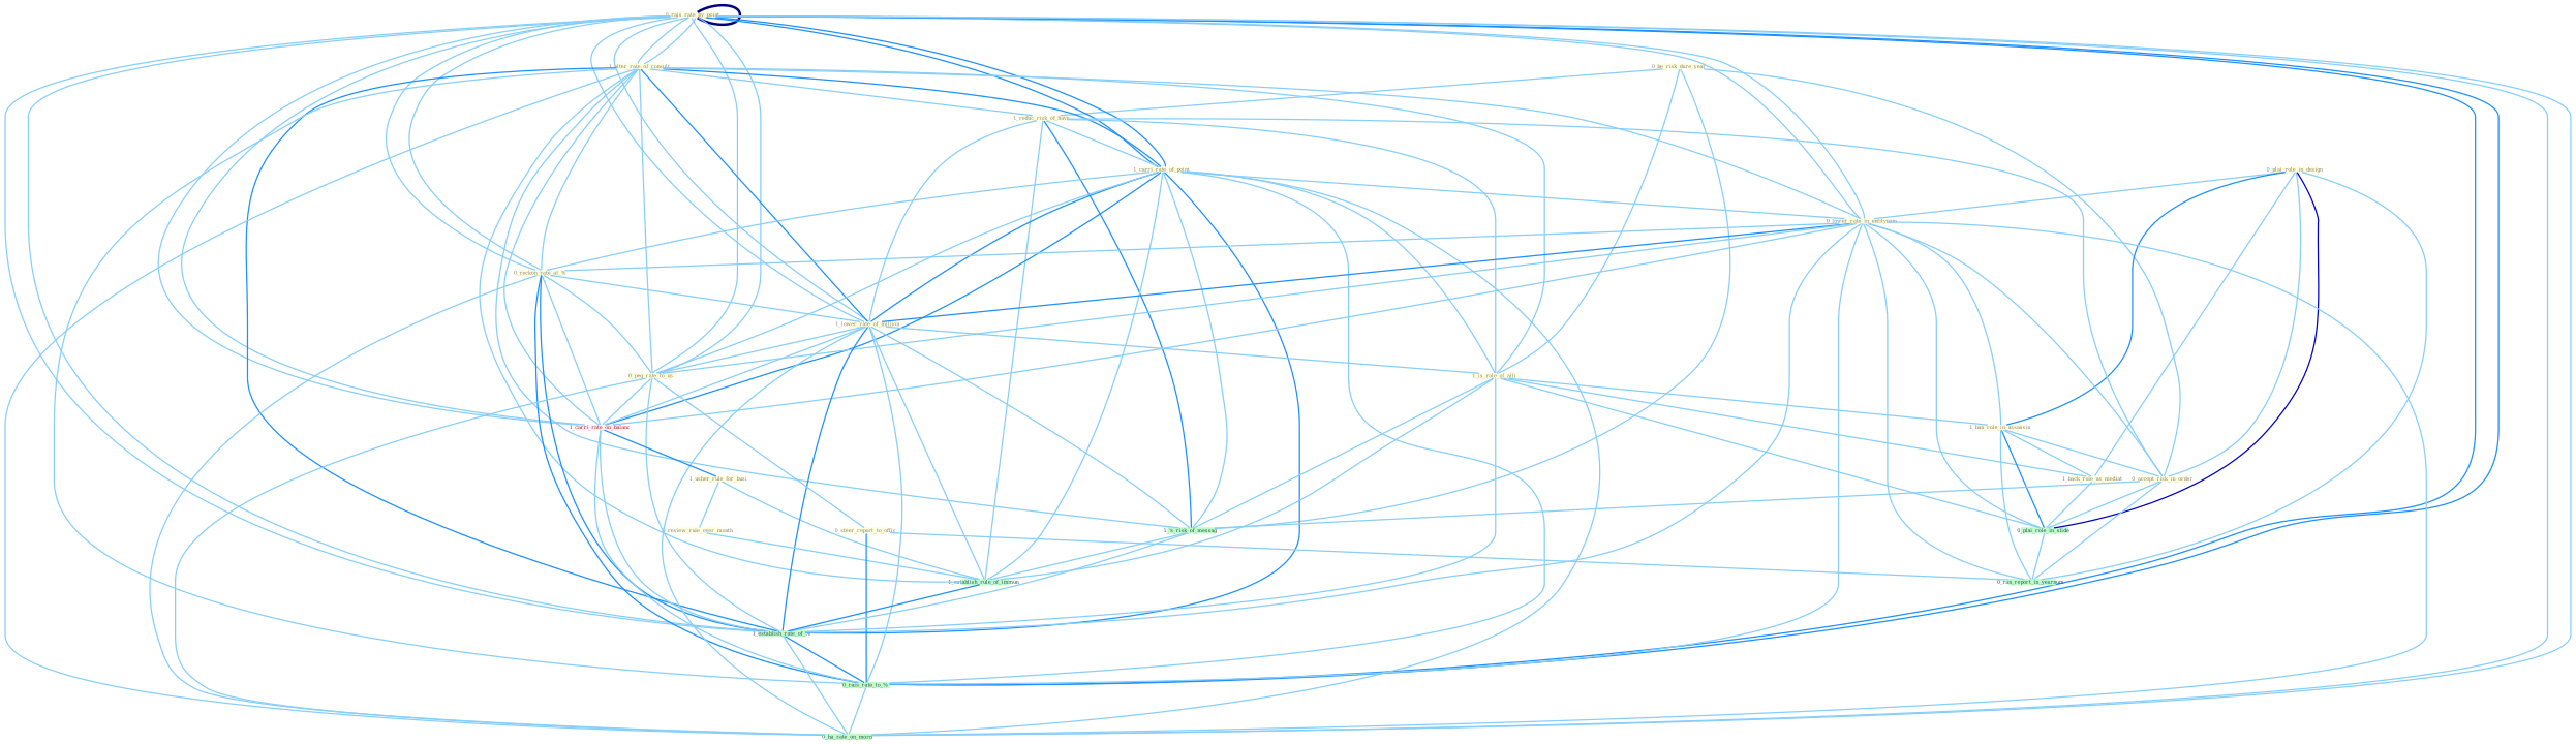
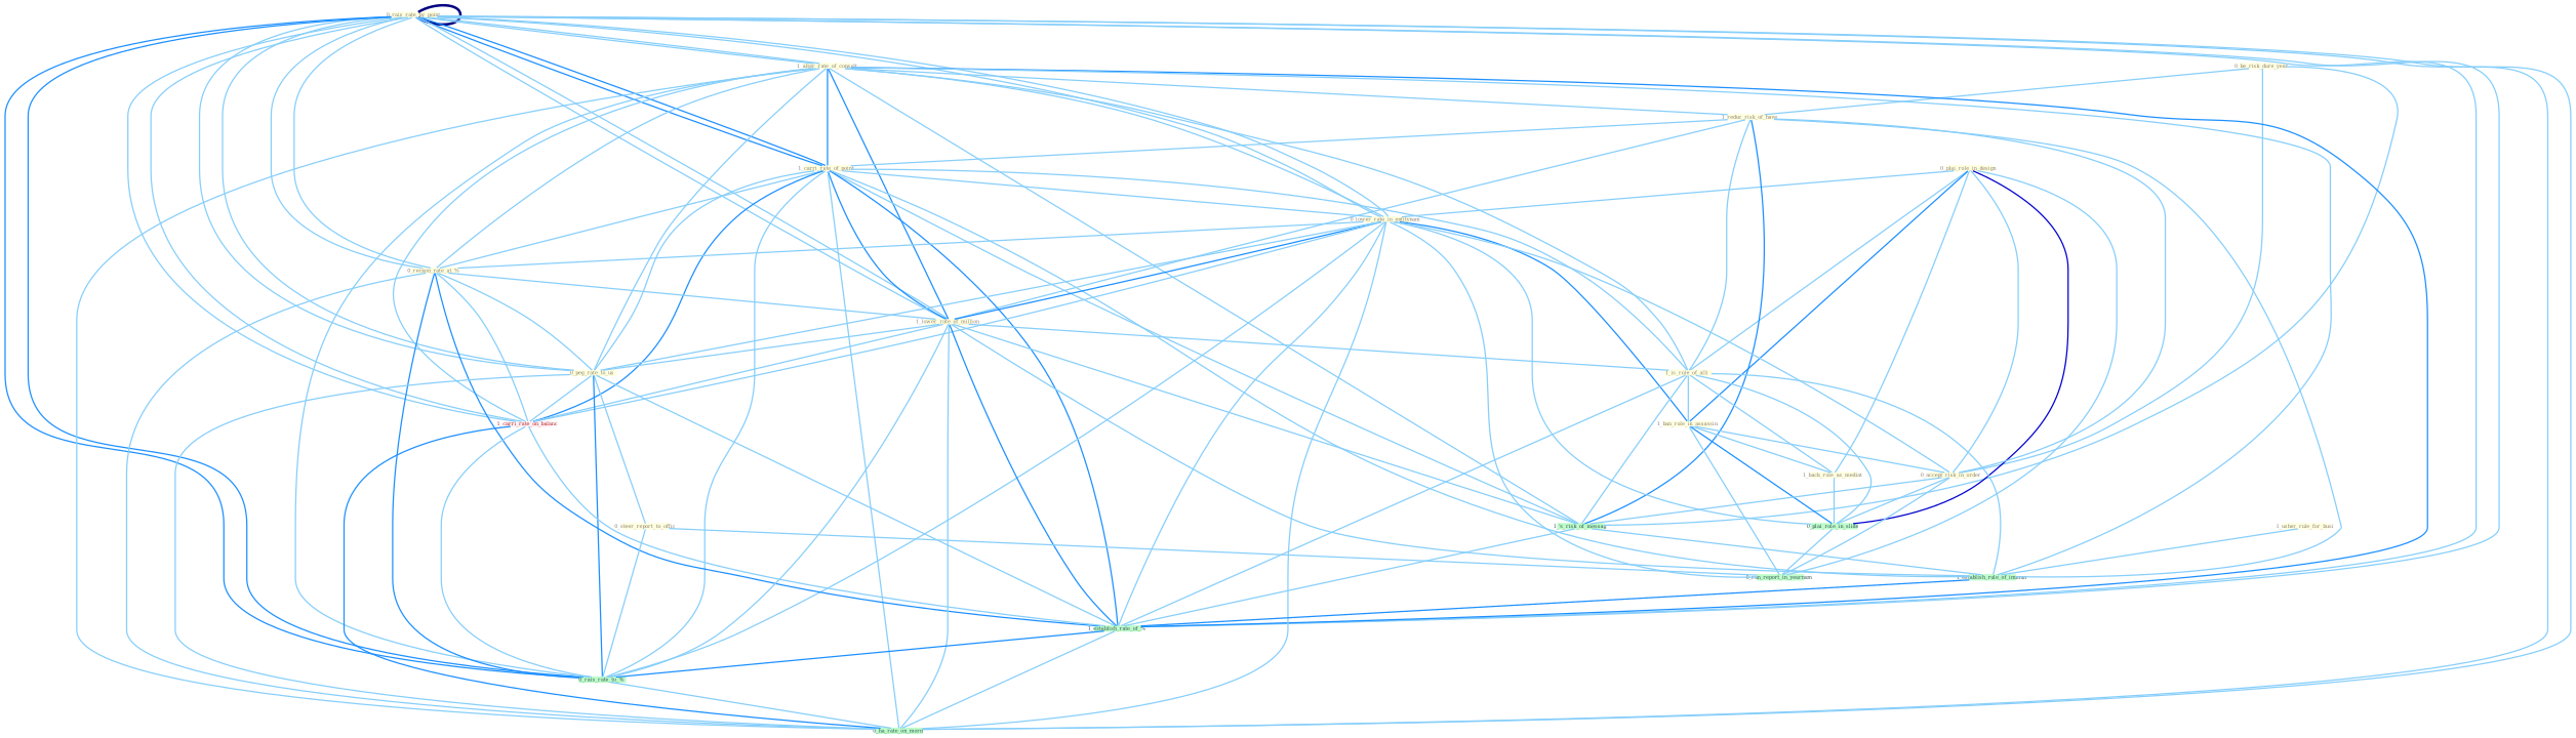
  graph {
    node [color="#ffffe0" fixedsize=true fontcolor="#8b7d6b" fontsize=4 shape=polygon style=filled]
    edge [color="#87cefa" w=1]
    "0_be_risk_dure_year " [height=.06 width=.5]
    "0_rais_rate_by_point " [height=.06 width=.5]
    "0_plai_role_in_design " [height=.06 width=.5]
    n4 [height=.06 label="1_alter_rate_of_consult" width=.5]
    "1_reduc_risk_of_have " [height=.06 width=.5]
    "1_usher_rule_for_busi " [height=.06 width=.5]
    "1_carri_rate_of_point " [height=.06 width=.5]
    "0_lower_rate_in_entitynam " [height=.06 width=.5]
    "0_reckon_rate_at_% " [height=.06 width=.5]
    "1_lower_rate_of_million " [height=.06 width=.5]
-   "0_review_rule_over_month " [height=.06 width=.5]
    "0_peg_rate_to_us " [height=.06 width=.5]
    "0_steer_report_to_offic " [height=.06 width=.5]
    "1_is_role_of_alli " [height=.06 width=.5]
    "1_ban_role_in_assassin " [height=.06 width=.5]
    "1_back_role_as_mediat " [height=.06 width=.5]
    "0_accept_risk_in_order " [height=.06 width=.5]
    "1_carri_rate_on_balanc " [color="#fff0f5" fontcolor="#b22222" height=.06 width=.5]
    "1_'s_risk_of_messag " [color="#BDFCC9" fontcolor="#2f4f4f" height=.06 width=.5]
    "1_establish_rate_of_% " [color="#BDFCC9" fontcolor="#2f4f4f" height=.06 width=.5]
    "0_rais_rate_to_% " [color="#BDFCC9" fontcolor="#2f4f4f" height=.06 width=.5]
    "0_ha_rate_on_morn " [color="#BDFCC9" fontcolor="#2f4f4f" height=.06 width=.5]
    "0_plai_role_in_slide " [color="#BDFCC9" fontcolor="#2f4f4f" height=.06 width=.5]
    "0_ran_report_in_yearnum " [color="#BDFCC9" fontcolor="#2f4f4f" height=.06 width=.5]
    "1_establish_rule_of_immun " [color="#BDFCC9" fontcolor="#2f4f4f" height=.06 width=.5]
    subgraph sub_1 {
      "0_be_risk_dure_year "
      "0_rais_rate_by_point "
      "0_plai_role_in_design "
      n4
      "1_reduc_risk_of_have "
      "1_usher_rule_for_busi "
      "1_carri_rate_of_point "
      "0_lower_rate_in_entitynam "
      "0_reckon_rate_at_% "
      "1_lower_rate_of_million "
-     "0_review_rule_over_month "
      "0_peg_rate_to_us "
      "0_steer_report_to_offic "
      "1_is_role_of_alli "
      "1_ban_role_in_assassin "
      "1_back_role_as_mediat "
      "0_accept_risk_in_order "
    }
    subgraph sub_2 {
      "1_carri_rate_on_balanc "
    }
    "0_be_risk_dure_year " -- "1_reduc_risk_of_have "
    "0_be_risk_dure_year " -- "0_accept_risk_in_order "
    "0_be_risk_dure_year " -- "1_'s_risk_of_messag "
    "0_rais_rate_by_point " -- "0_rais_rate_by_point " [color="#000080" style=bold w=4]
    "0_rais_rate_by_point " -- n4
    "0_rais_rate_by_point " -- "1_carri_rate_of_point " [color="#1e90ff" w=2]
    "0_rais_rate_by_point " -- "1_carri_rate_of_point " [color="#1e90ff" w=2]
    "0_rais_rate_by_point " -- "0_lower_rate_in_entitynam "
    "0_rais_rate_by_point " -- "0_lower_rate_in_entitynam "
    "0_rais_rate_by_point " -- "0_reckon_rate_at_% "
    "0_rais_rate_by_point " -- "0_reckon_rate_at_% "
    "0_rais_rate_by_point " -- "1_lower_rate_of_million "
    "0_rais_rate_by_point " -- "1_lower_rate_of_million "
    "0_rais_rate_by_point " -- "0_peg_rate_to_us "
    "0_rais_rate_by_point " -- "0_peg_rate_to_us "
    "0_rais_rate_by_point " -- "1_carri_rate_on_balanc "
    "0_rais_rate_by_point " -- "1_carri_rate_on_balanc "
    "0_rais_rate_by_point " -- "1_establish_rate_of_% "
    "0_rais_rate_by_point " -- "1_establish_rate_of_% "
    "0_rais_rate_by_point " -- "0_rais_rate_to_% " [color="#1e90ff" w=2]
    "0_rais_rate_by_point " -- "0_rais_rate_to_% " [color="#1e90ff" w=2]
    "0_rais_rate_by_point " -- "0_ha_rate_on_morn "
    "0_rais_rate_by_point " -- "0_ha_rate_on_morn "
    "0_plai_role_in_design " -- "0_lower_rate_in_entitynam "
-   "0_be_risk_dure_year " -- "1_is_role_of_alli "
+   "0_plai_role_in_design " -- "1_is_role_of_alli "
    "0_plai_role_in_design " -- "1_ban_role_in_assassin " [color="#1e90ff" w=2]
    "0_plai_role_in_design " -- "1_back_role_as_mediat "
    "0_plai_role_in_design " -- "0_accept_risk_in_order "
    "0_plai_role_in_design " -- "0_plai_role_in_slide " [color="#0000cd" w=3]
    "0_plai_role_in_design " -- "0_ran_report_in_yearnum "
    n4 -- "0_rais_rate_by_point "
    n4 -- "1_reduc_risk_of_have "
    n4 -- "1_carri_rate_of_point " [color="#1e90ff" w=2]
    n4 -- "0_lower_rate_in_entitynam "
    n4 -- "0_reckon_rate_at_% "
    n4 -- "1_lower_rate_of_million " [color="#1e90ff" w=2]
    n4 -- "0_peg_rate_to_us "
    n4 -- "1_is_role_of_alli "
    n4 -- "1_carri_rate_on_balanc "
    n4 -- "1_'s_risk_of_messag "
    n4 -- "1_establish_rate_of_% " [color="#1e90ff" w=2]
    n4 -- "0_rais_rate_to_% "
    n4 -- "0_ha_rate_on_morn "
    n4 -- "1_establish_rule_of_immun "
    "1_reduc_risk_of_have " -- "1_carri_rate_of_point "
    "1_reduc_risk_of_have " -- "1_lower_rate_of_million "
    "1_reduc_risk_of_have " -- "1_is_role_of_alli "
    "1_reduc_risk_of_have " -- "0_accept_risk_in_order "
    "1_reduc_risk_of_have " -- "1_'s_risk_of_messag " [color="#1e90ff" w=2]
    "1_reduc_risk_of_have " -- "1_establish_rule_of_immun "
-   "1_usher_rule_for_busi " -- "0_review_rule_over_month "
    "1_usher_rule_for_busi " -- "1_establish_rule_of_immun "
    "1_carri_rate_of_point " -- "0_lower_rate_in_entitynam "
    "1_carri_rate_of_point " -- "0_reckon_rate_at_% "
    "1_carri_rate_of_point " -- "1_lower_rate_of_million " [color="#1e90ff" w=2]
    "1_carri_rate_of_point " -- "0_peg_rate_to_us "
    "1_carri_rate_of_point " -- "1_is_role_of_alli "
    "1_carri_rate_of_point " -- "1_carri_rate_on_balanc " [color="#1e90ff" w=2]
    "1_carri_rate_of_point " -- "1_'s_risk_of_messag "
    "1_carri_rate_of_point " -- "1_establish_rate_of_% " [color="#1e90ff" w=2]
    "1_carri_rate_of_point " -- "0_rais_rate_to_% "
    "1_carri_rate_of_point " -- "0_ha_rate_on_morn "
    "1_carri_rate_of_point " -- "1_establish_rule_of_immun "
    "0_lower_rate_in_entitynam " -- "0_reckon_rate_at_% "
    "0_lower_rate_in_entitynam " -- "1_lower_rate_of_million " [color="#1e90ff" w=2]
    "0_lower_rate_in_entitynam " -- "0_peg_rate_to_us "
-   "0_lower_rate_in_entitynam " -- "1_ban_role_in_assassin "
+   "0_lower_rate_in_entitynam " -- "1_ban_role_in_assassin " [color="#1e90ff"]
    "0_lower_rate_in_entitynam " -- "0_accept_risk_in_order "
    "0_lower_rate_in_entitynam " -- "1_carri_rate_on_balanc "
    "0_lower_rate_in_entitynam " -- "1_establish_rate_of_% "
    "0_lower_rate_in_entitynam " -- "0_rais_rate_to_% "
    "0_lower_rate_in_entitynam " -- "0_ha_rate_on_morn "
    "0_lower_rate_in_entitynam " -- "0_plai_role_in_slide "
    "0_lower_rate_in_entitynam " -- "0_ran_report_in_yearnum "
    "0_reckon_rate_at_% " -- "1_lower_rate_of_million "
    "0_reckon_rate_at_% " -- "0_peg_rate_to_us "
    "0_reckon_rate_at_% " -- "1_carri_rate_on_balanc "
    "0_reckon_rate_at_% " -- "1_establish_rate_of_% " [color="#1e90ff" w=2]
    "0_reckon_rate_at_% " -- "0_rais_rate_to_% " [color="#1e90ff" w=2]
    "0_reckon_rate_at_% " -- "0_ha_rate_on_morn "
    "1_lower_rate_of_million " -- "0_peg_rate_to_us "
    "1_lower_rate_of_million " -- "1_is_role_of_alli "
    "1_lower_rate_of_million " -- "1_carri_rate_on_balanc "
    "1_lower_rate_of_million " -- "1_'s_risk_of_messag "
    "1_lower_rate_of_million " -- "1_establish_rate_of_% " [color="#1e90ff" w=2]
    "1_lower_rate_of_million " -- "0_rais_rate_to_% "
    "1_lower_rate_of_million " -- "0_ha_rate_on_morn "
    "1_lower_rate_of_million " -- "1_establish_rule_of_immun "
-   "0_review_rule_over_month " -- "1_establish_rule_of_immun "
    "0_peg_rate_to_us " -- "0_steer_report_to_offic "
    "0_peg_rate_to_us " -- "1_carri_rate_on_balanc "
    "0_peg_rate_to_us " -- "1_establish_rate_of_% "
+   "0_peg_rate_to_us " -- "0_rais_rate_to_% " [color="#1e90ff" w=2]
    "0_peg_rate_to_us " -- "0_ha_rate_on_morn "
-   "0_steer_report_to_offic " -- "0_rais_rate_to_% " [color="#1e90ff"]
+   "0_steer_report_to_offic " -- "0_rais_rate_to_% "
    "0_steer_report_to_offic " -- "0_ran_report_in_yearnum "
    "1_is_role_of_alli " -- "1_ban_role_in_assassin "
    "1_is_role_of_alli " -- "1_back_role_as_mediat "
    "1_is_role_of_alli " -- "1_'s_risk_of_messag "
    "1_is_role_of_alli " -- "1_establish_rate_of_% "
    "1_is_role_of_alli " -- "0_plai_role_in_slide "
    "1_is_role_of_alli " -- "1_establish_rule_of_immun "
    "1_ban_role_in_assassin " -- "1_back_role_as_mediat "
    "1_ban_role_in_assassin " -- "0_accept_risk_in_order "
    "1_ban_role_in_assassin " -- "0_plai_role_in_slide " [color="#1e90ff" w=2]
    "1_ban_role_in_assassin " -- "0_ran_report_in_yearnum "
    "1_back_role_as_mediat " -- "0_plai_role_in_slide "
    "0_accept_risk_in_order " -- "1_'s_risk_of_messag "
    "0_accept_risk_in_order " -- "0_plai_role_in_slide "
    "0_accept_risk_in_order " -- "0_ran_report_in_yearnum "
    "1_carri_rate_on_balanc " -- "1_establish_rate_of_% "
    "1_carri_rate_on_balanc " -- "0_rais_rate_to_% "
-   "1_carri_rate_on_balanc " -- "1_usher_rule_for_busi " [color="#1e90ff" w=2]
+   "1_carri_rate_on_balanc " -- "0_ha_rate_on_morn " [color="#1e90ff" w=2]
    "1_'s_risk_of_messag " -- "1_establish_rate_of_% "
    "1_'s_risk_of_messag " -- "1_establish_rule_of_immun "
    "1_establish_rate_of_% " -- "0_rais_rate_to_% " [color="#1e90ff" w=2]
    "1_establish_rate_of_% " -- "0_ha_rate_on_morn "
    "0_rais_rate_to_% " -- "0_ha_rate_on_morn "
    "0_plai_role_in_slide " -- "0_ran_report_in_yearnum "
    "1_establish_rule_of_immun " -- "1_establish_rate_of_% " [color="#1e90ff" w=2]
  }
